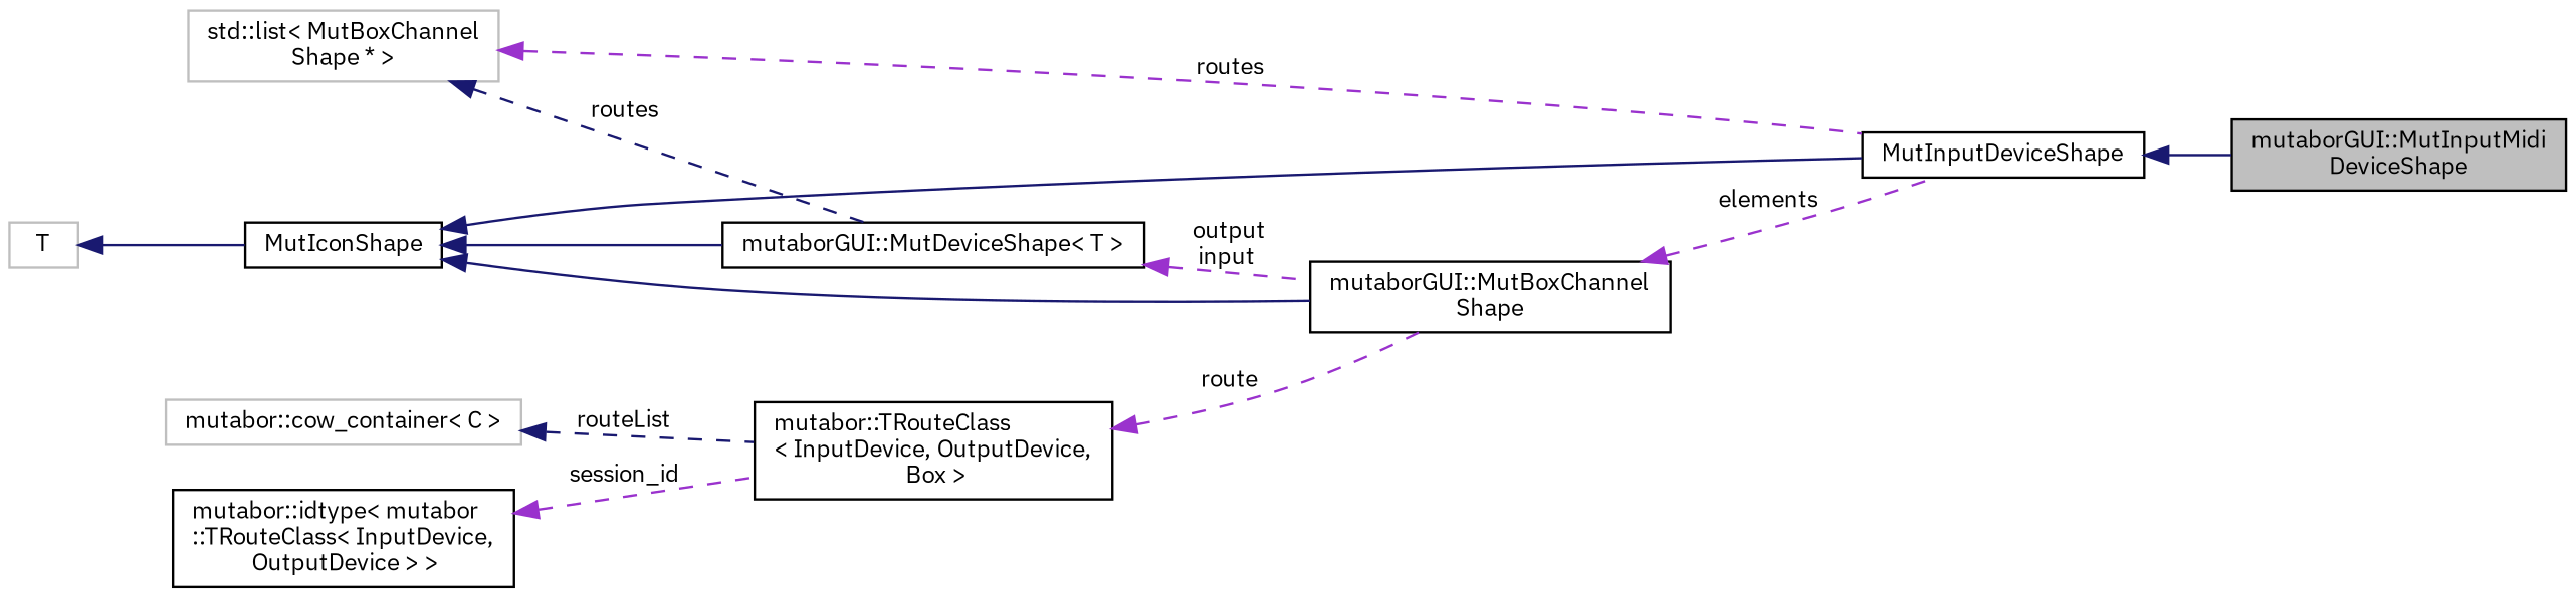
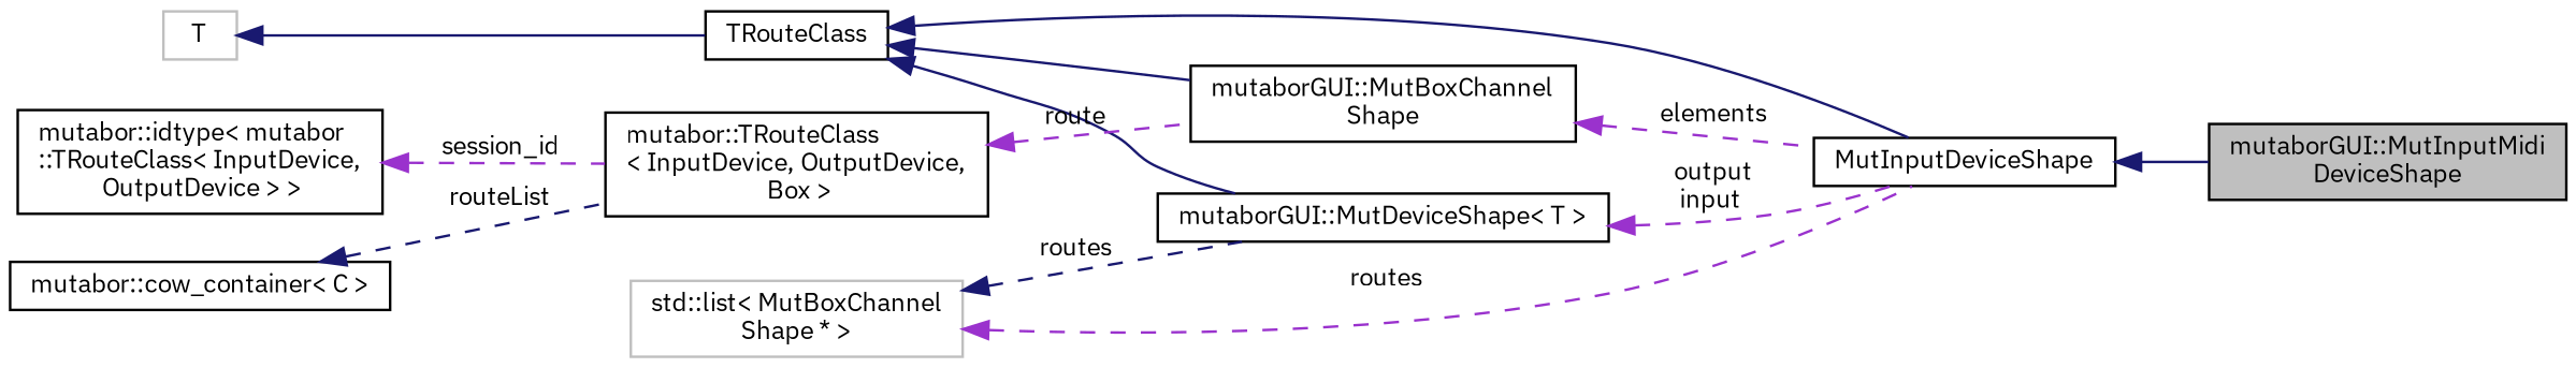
  digraph {
    fontname="IBM Plex Sans"
    rankdir=LR
    node [color=black fillcolor=white fontname="IBM Plex Sans" fontsize=10 shape=record style=filled]
    edge [color=midnightblue dir=back fontname="IBM Plex Sans" fontsize=10 labelfontname=Sans labelfontsize=10 style=dashed]
    n1 [fillcolor=grey75 fontcolor=black height=0.2 label="mutaborGUI::MutInputMidi\lDeviceShape" width=0.4]
    n2 [height=0.2 label=MutInputDeviceShape width=0.4]
-   n3 [height=0.2 label=MutIconShape width=0.4]
+   n3 [height=0.2 label=TRouteClass width=0.4]
    n4 [height=0.2 label="mutaborGUI::MutBoxChannel\lShape" width=0.4]
    n5 [height=0.2 label="mutaborGUI::MutDeviceShape\< T \>" width=0.4]
    n6 [color=grey75 height=0.2 label=T width=0.4]
    n7 [color=grey75 height=0.2 label="std::list\< MutBoxChannel\lShape * \>" width=0.4]
    n8 [height=0.2 label="mutabor::TRouteClass\l\< InputDevice, OutputDevice,\l Box \>" width=0.4]
-   n9 [color=grey75 height=0.2 label="mutabor::cow_container\< C \>" width=0.4]
+   n9 [height=0.2 label="mutabor::cow_container\< C \>" width=0.4]
    n10 [height=0.2 label="mutabor::idtype\< mutabor\l::TRouteClass\< InputDevice,\l OutputDevice \> \>" width=0.4]
    n2 -> n1 [style=solid]
    n3 -> n2 [style=solid]
    n3 -> n4 [style=solid]
    n3 -> n5 [style=solid]
    n4 -> n2 [color=darkorchid3 label=" elements"]
-   n5 -> n4 [color=darkorchid3 label=" output\ninput"]
+   n5 -> n2 [color=darkorchid3 label=" output\ninput"]
    n6 -> n3 [style=solid]
    n7 -> n2 [color=darkorchid3 label=" routes"]
    n7 -> n5 [label=" routes"]
    n8 -> n4 [color=darkorchid3 label=" route"]
    n9 -> n8 [label=" routeList"]
    n10 -> n8 [color=darkorchid3 label=" session_id"]
  }
